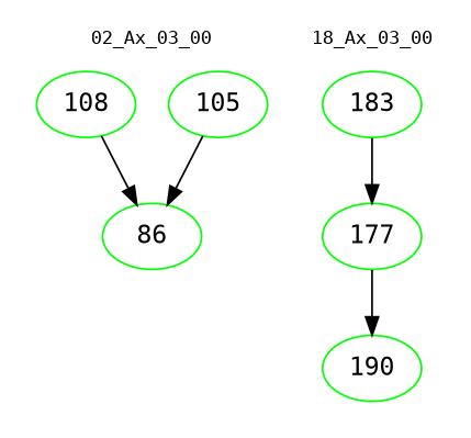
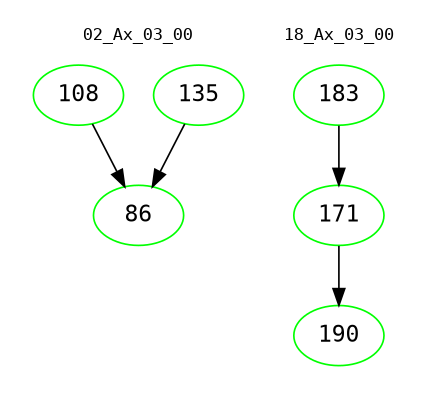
  digraph {
    fontname="DejaVu Sans Mono"
    node [color=green fontname="DejaVu Sans Mono"]
    edge [color=black fontname="DejaVu Sans Mono"]
-   n1 [label=105]
+   n1 [label=135]
    n2 [label=86]
    n3 [label=108]
    n4 [label=183]
-   n5 [label=177]
+   n5 [label=171]
    n6 [label=190]
    subgraph cluster_1 {
      color=white
      fontsize=10
      label="02_Ax_03_00"
      n1
      n2
      n3
    }
    subgraph cluster_2 {
      color=white
      fontsize=10
      label="18_Ax_03_00"
      n4
      n5
      n6
    }
    n1 -> n2
    n3 -> n2
    n4 -> n5
    n5 -> n6
  }
